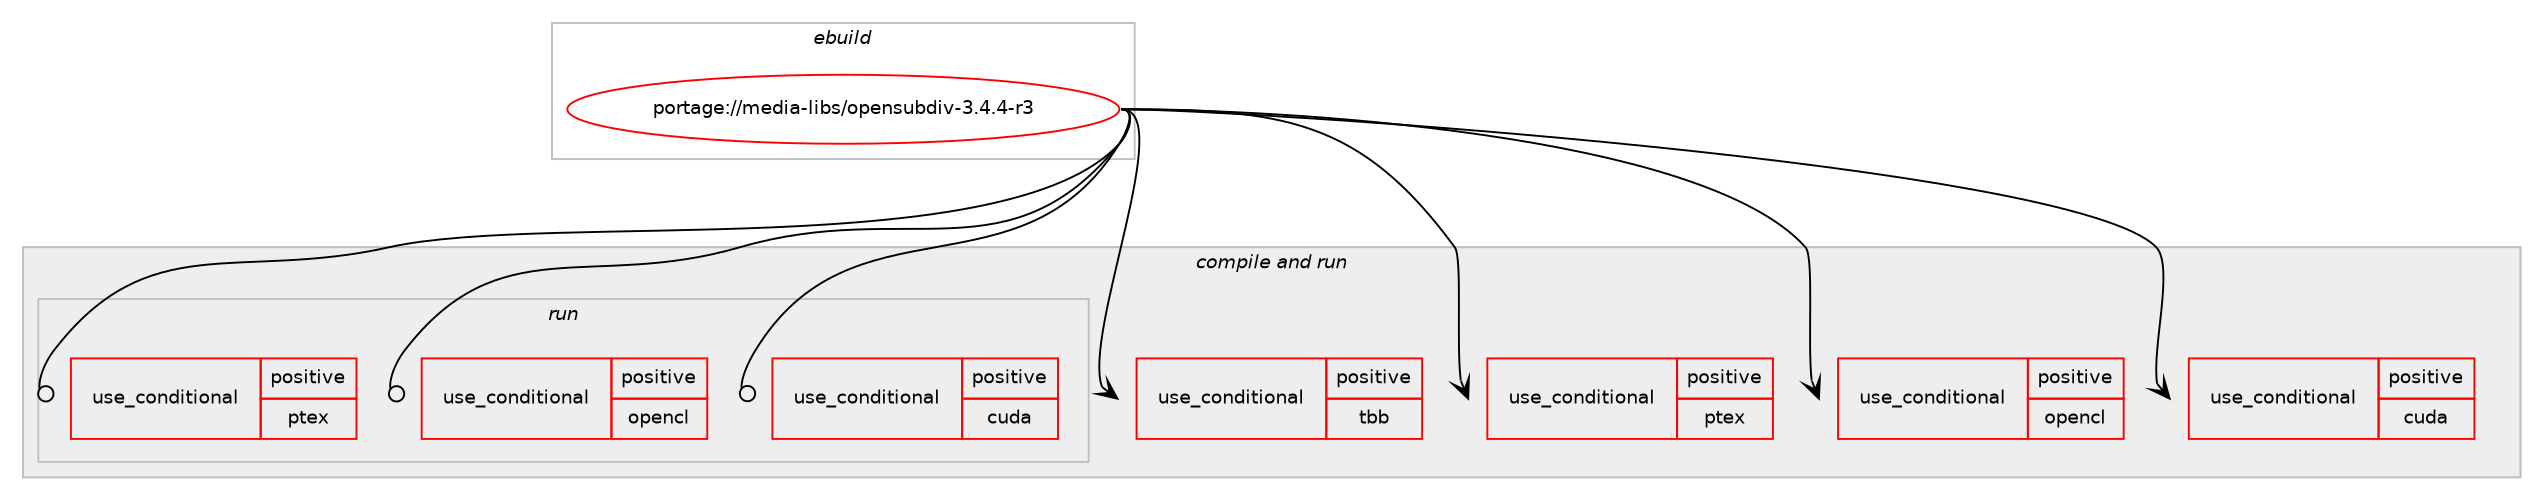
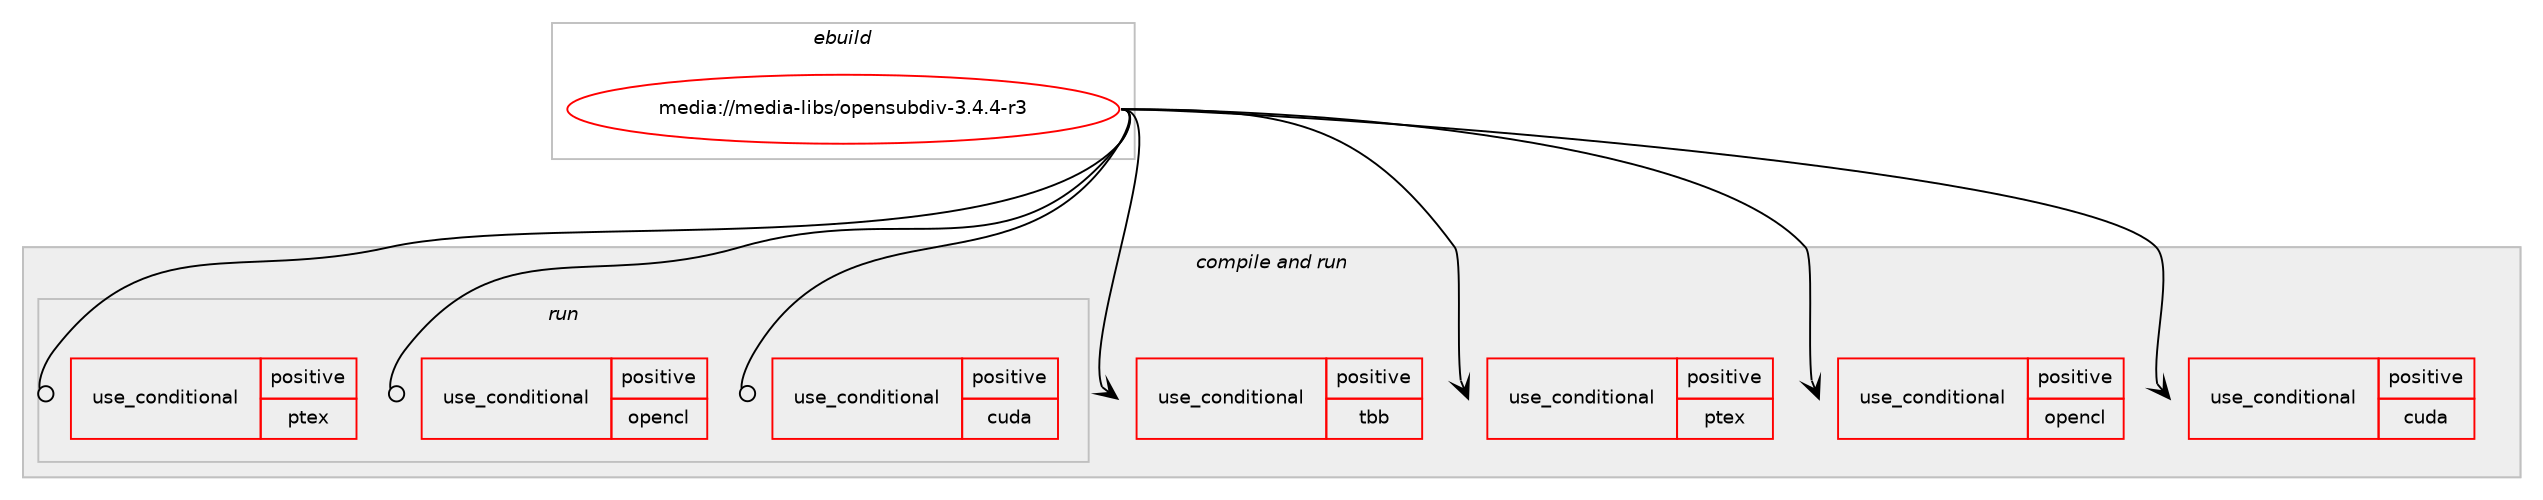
  digraph {
    compound=true
    concentrate=true
    fontname=Helvetica
    fontsize=10
    newrank=true
    rankdir=TB
    ranksep=1.5
    node [color=red fontname=Helvetica fontsize=10 shape=none]
    edge [arrowhead=vee headport=w style=solid tailport=e weight=20]
-   n1 [label="portage://media-libs/opensubdiv-3.4.4-r3" width=4 shape=""]
+   n1 [label="media://media-libs/opensubdiv-3.4.4-r3" width=4 shape=""]
    n2 [label=<<TABLE BORDER="0" CELLBORDER="1" CELLSPACING="0" CELLPADDING="4"><TR><TD ROWSPAN="3" CELLPADDING="10">use_conditional</TD></TR><TR><TD>positive</TD></TR><TR><TD>cuda</TD></TR></TABLE>>]
    n3 [label=<<TABLE BORDER="0" CELLBORDER="1" CELLSPACING="0" CELLPADDING="4"><TR><TD ROWSPAN="3" CELLPADDING="10">use_conditional</TD></TR><TR><TD>positive</TD></TR><TR><TD>opencl</TD></TR></TABLE>>]
    n4 [label=<<TABLE BORDER="0" CELLBORDER="1" CELLSPACING="0" CELLPADDING="4"><TR><TD ROWSPAN="3" CELLPADDING="10">use_conditional</TD></TR><TR><TD>positive</TD></TR><TR><TD>ptex</TD></TR></TABLE>>]
    n5 [label=<<TABLE BORDER="0" CELLBORDER="1" CELLSPACING="0" CELLPADDING="4"><TR><TD ROWSPAN="3" CELLPADDING="10">use_conditional</TD></TR><TR><TD>positive</TD></TR><TR><TD>tbb</TD></TR></TABLE>>]
    n6 [label=<<TABLE BORDER="0" CELLBORDER="1" CELLSPACING="0" CELLPADDING="4"><TR><TD ROWSPAN="3" CELLPADDING="10">use_conditional</TD></TR><TR><TD>positive</TD></TR><TR><TD>cuda</TD></TR></TABLE>>]
    n7 [label=<<TABLE BORDER="0" CELLBORDER="1" CELLSPACING="0" CELLPADDING="4"><TR><TD ROWSPAN="3" CELLPADDING="10">use_conditional</TD></TR><TR><TD>positive</TD></TR><TR><TD>opencl</TD></TR></TABLE>>]
    n8 [label=<<TABLE BORDER="0" CELLBORDER="1" CELLSPACING="0" CELLPADDING="4"><TR><TD ROWSPAN="3" CELLPADDING="10">use_conditional</TD></TR><TR><TD>positive</TD></TR><TR><TD>ptex</TD></TR></TABLE>>]
    subgraph cluster_1 {
      color=gray
      label=<<i>ebuild</i>>
      rank=same
      n1
    }
    subgraph cluster_2 {
      color=gray
      label=<<i>dependencies</i>>
      subgraph cluster_3 {
        color=gray
        fillcolor="#eeeeee"
        label=<<i>compile</i>>
        style=filled
        subgraph sub_4 {
          color=gray
          fillcolor="#eeeeee"
          label=<<i>compile</i>>
          style=filled
          n2
        }
        subgraph sub_5 {
          color=gray
          fillcolor="#eeeeee"
          label=<<i>compile</i>>
          style=filled
          n3
        }
        subgraph sub_6 {
          color=gray
          fillcolor="#eeeeee"
          label=<<i>compile</i>>
          style=filled
          n4
        }
        subgraph sub_7 {
          color=gray
          fillcolor="#eeeeee"
          label=<<i>compile</i>>
          style=filled
          n5
        }
      }
      subgraph cluster_8 {
        color=gray
        fillcolor="#eeeeee"
        label=<<i>compile and run</i>>
        style=filled
      }
      subgraph cluster_9 {
        color=gray
        fillcolor="#eeeeee"
        label=<<i>run</i>>
        style=filled
        subgraph sub_10 {
          color=gray
          fillcolor="#eeeeee"
          label=<<i>run</i>>
          style=filled
          n6
        }
        subgraph sub_11 {
          color=gray
          fillcolor="#eeeeee"
          label=<<i>run</i>>
          style=filled
          n7
        }
        subgraph sub_12 {
          color=gray
          fillcolor="#eeeeee"
          label=<<i>run</i>>
          style=filled
          n8
        }
      }
    }
    subgraph cluster_13 {
      color=gray
      label=<<i>candidates</i>>
      rank=same
    }
    n1 -> n2
    n1 -> n3
    n1 -> n4
    n1 -> n5
    n1 -> n6 [arrowhead=odot]
    n1 -> n7 [arrowhead=odot]
    n1 -> n8 [arrowhead=odot]
  }
